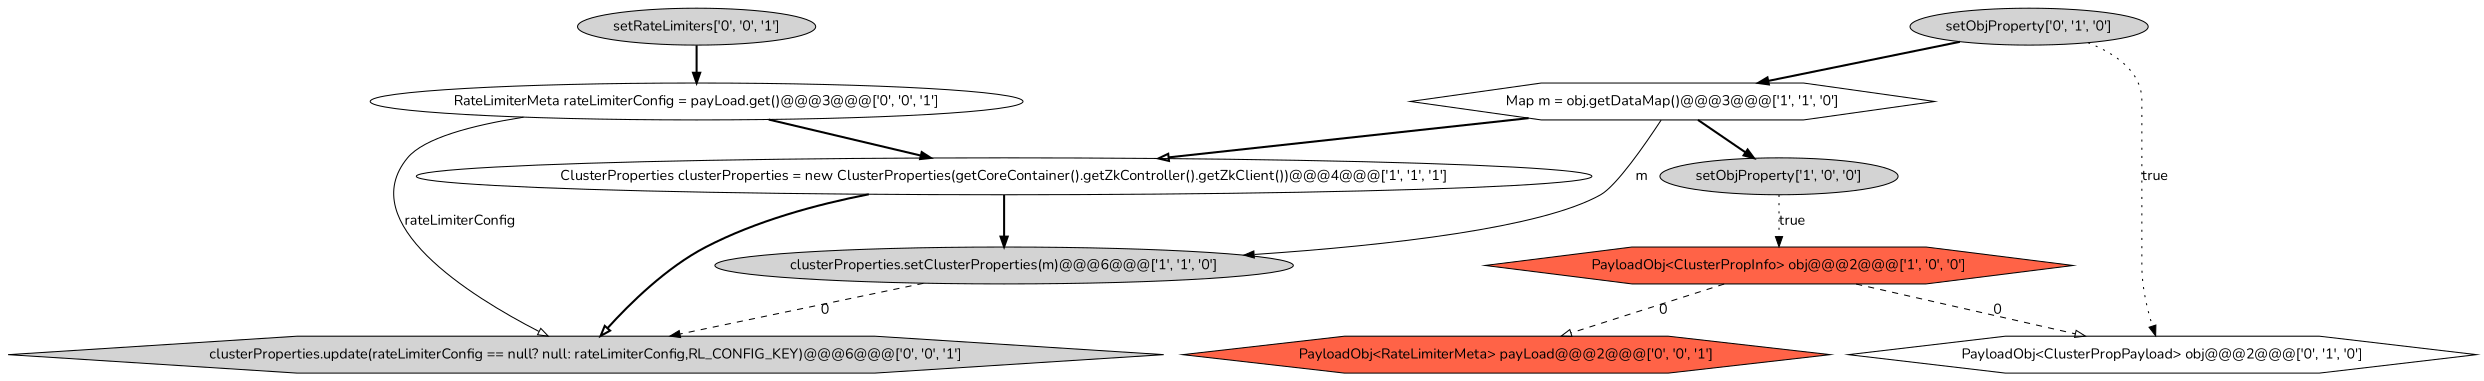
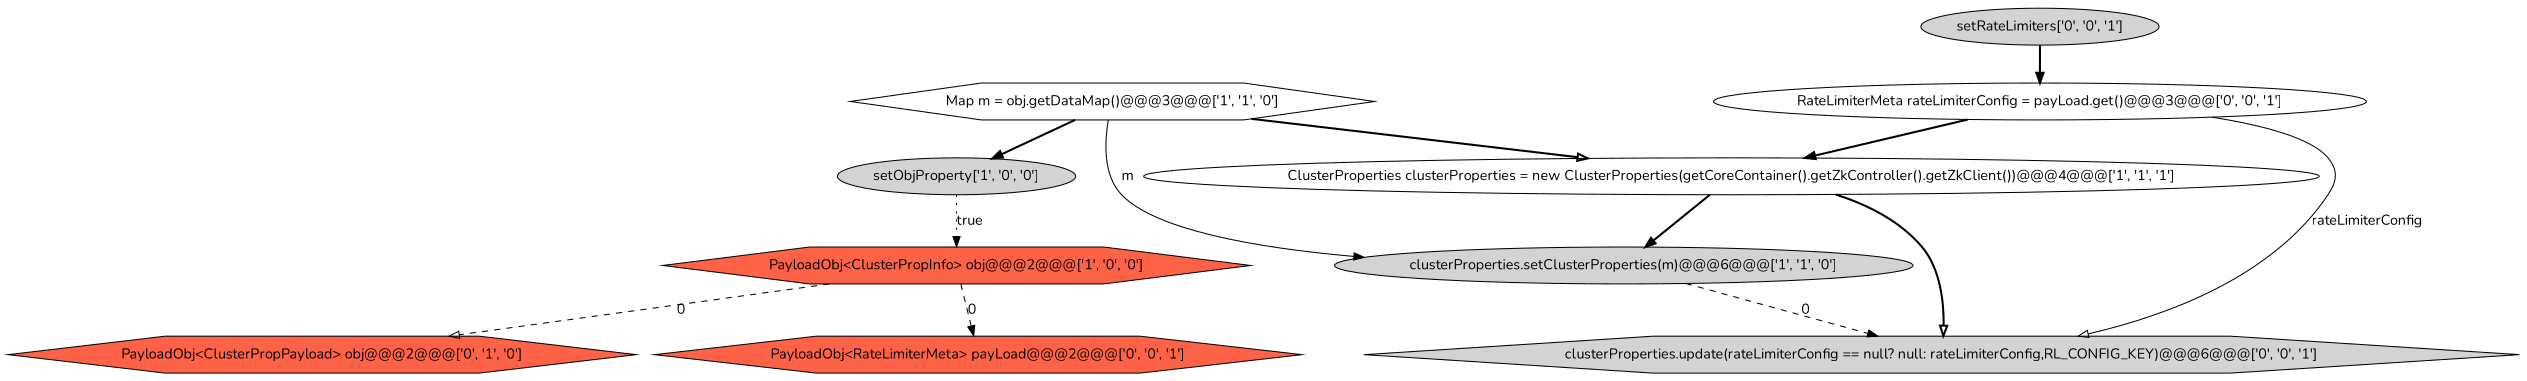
  digraph {
    fontname=Nunito
    node [fillcolor=lightgray fontname=Nunito shape=ellipse style=filled]
    edge [arrowhead=normal fontname=Nunito style=bold]
    n1 [fillcolor=white label="ClusterProperties clusterProperties = new ClusterProperties(getCoreContainer().getZkController().getZkClient())@@@4@@@['1', '1', '1']"]
    n2 [label="clusterProperties.setClusterProperties(m)@@@6@@@['1', '1', '0']"]
    n3 [label="clusterProperties.update(rateLimiterConfig == null? null: rateLimiterConfig,RL_CONFIG_KEY)@@@6@@@['0', '0', '1']" shape=hexagon]
    n4 [fillcolor=tomato label="PayloadObj<ClusterPropInfo> obj@@@2@@@['1', '0', '0']" shape=hexagon]
    n5 [fillcolor=tomato label="PayloadObj<RateLimiterMeta> payLoad@@@2@@@['0', '0', '1']" shape=hexagon]
-   n6 [fillcolor=white label="PayloadObj<ClusterPropPayload> obj@@@2@@@['0', '1', '0']" shape=hexagon]
+   n6 [fillcolor=tomato label="PayloadObj<ClusterPropPayload> obj@@@2@@@['0', '1', '0']" shape=hexagon]
    n7 [label="setObjProperty['1', '0', '0']"]
    n8 [fillcolor=white label="Map m = obj.getDataMap()@@@3@@@['1', '1', '0']" shape=hexagon]
    n9 [label="setRateLimiters['0', '0', '1']"]
    n10 [fillcolor=white label="RateLimiterMeta rateLimiterConfig = payLoad.get()@@@3@@@['0', '0', '1']"]
-   n11 [label="setObjProperty['0', '1', '0']"]
    n1 -> n2
    n1 -> n3 [arrowhead=onormal]
    n2 -> n3 [label=0 style=dashed]
-   n4 -> n5 [arrowhead=onormal label=0 style=dashed]
+   n4 -> n5 [label=0 style=dashed]
    n4 -> n6 [arrowhead=onormal label=0 style=dashed]
    n7 -> n4 [label=true style=dotted]
    n8 -> n1 [arrowhead=onormal]
    n8 -> n2 [label=m style=solid]
    n8 -> n7
    n9 -> n10
    n10 -> n1
    n10 -> n3 [arrowhead=onormal label=rateLimiterConfig style=solid]
-   n11 -> n6 [label=true style=dotted]
-   n11 -> n8
  }
